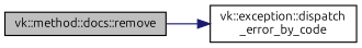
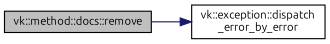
  digraph {
    rankdir=LR
    fontname=Ubuntu
    node [color=black fontname=Ubuntu fontsize=10 shape=record style=filled]
    n1 [fillcolor=grey75 fontcolor=black height=0.2 label="vk::method::docs::remove" width=0.4]
-   n2 [fillcolor=white height=0.2 label="vk::exception::dispatch\l_error_by_code" width=0.4]
+   n2 [fillcolor=white height=0.2 label="vk::exception::dispatch\l_error_by_error" width=0.4]
    n1 -> n2 [color=midnightblue fontname=Ubuntu fontsize=10 labelfontname=Helvetica labelfontsize=10 style=solid]
  }
